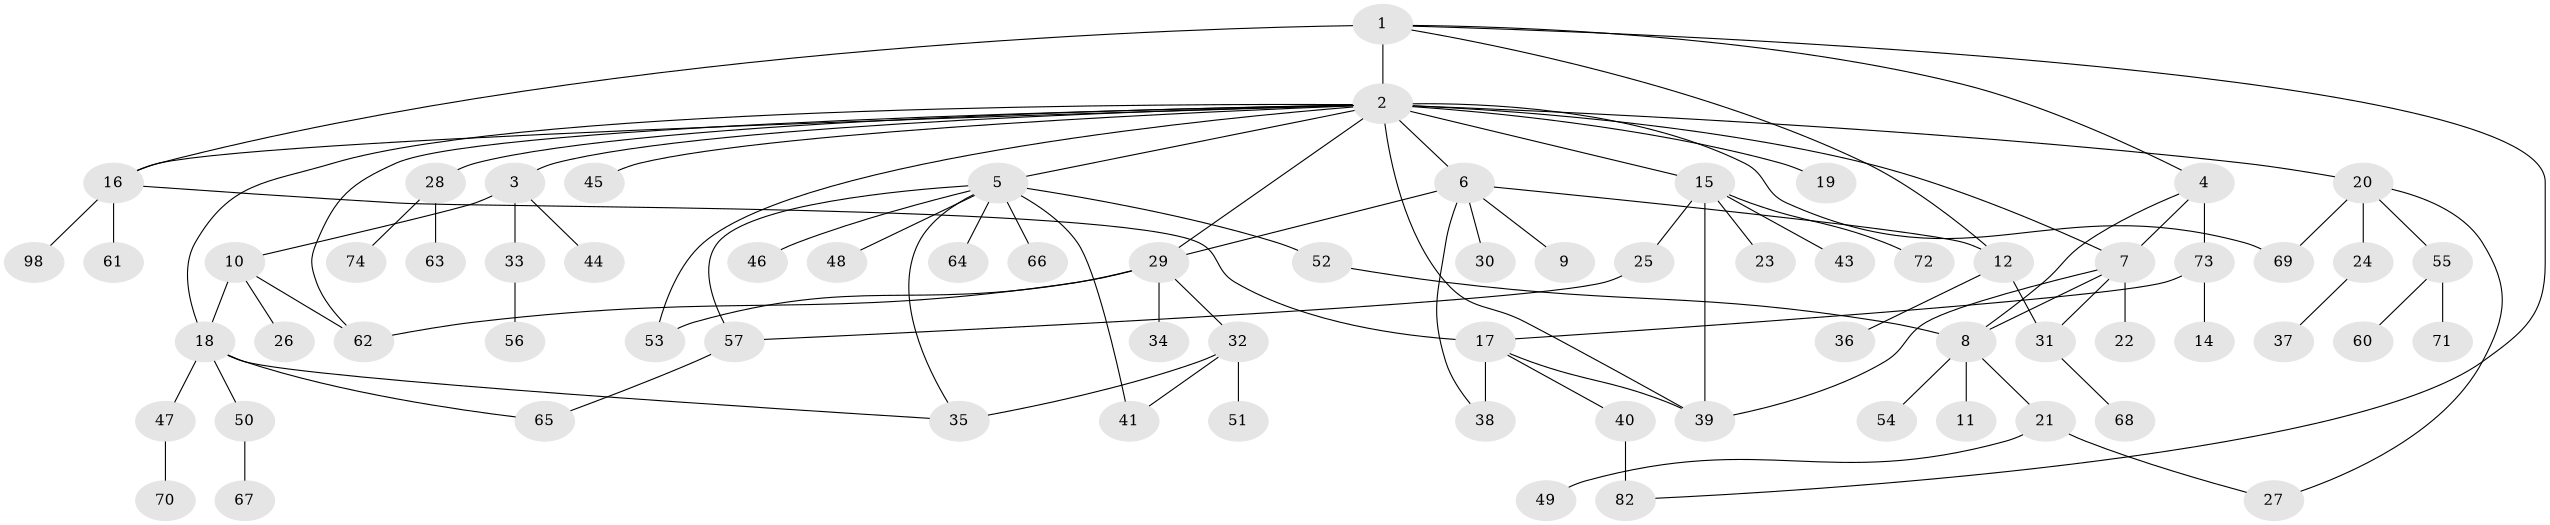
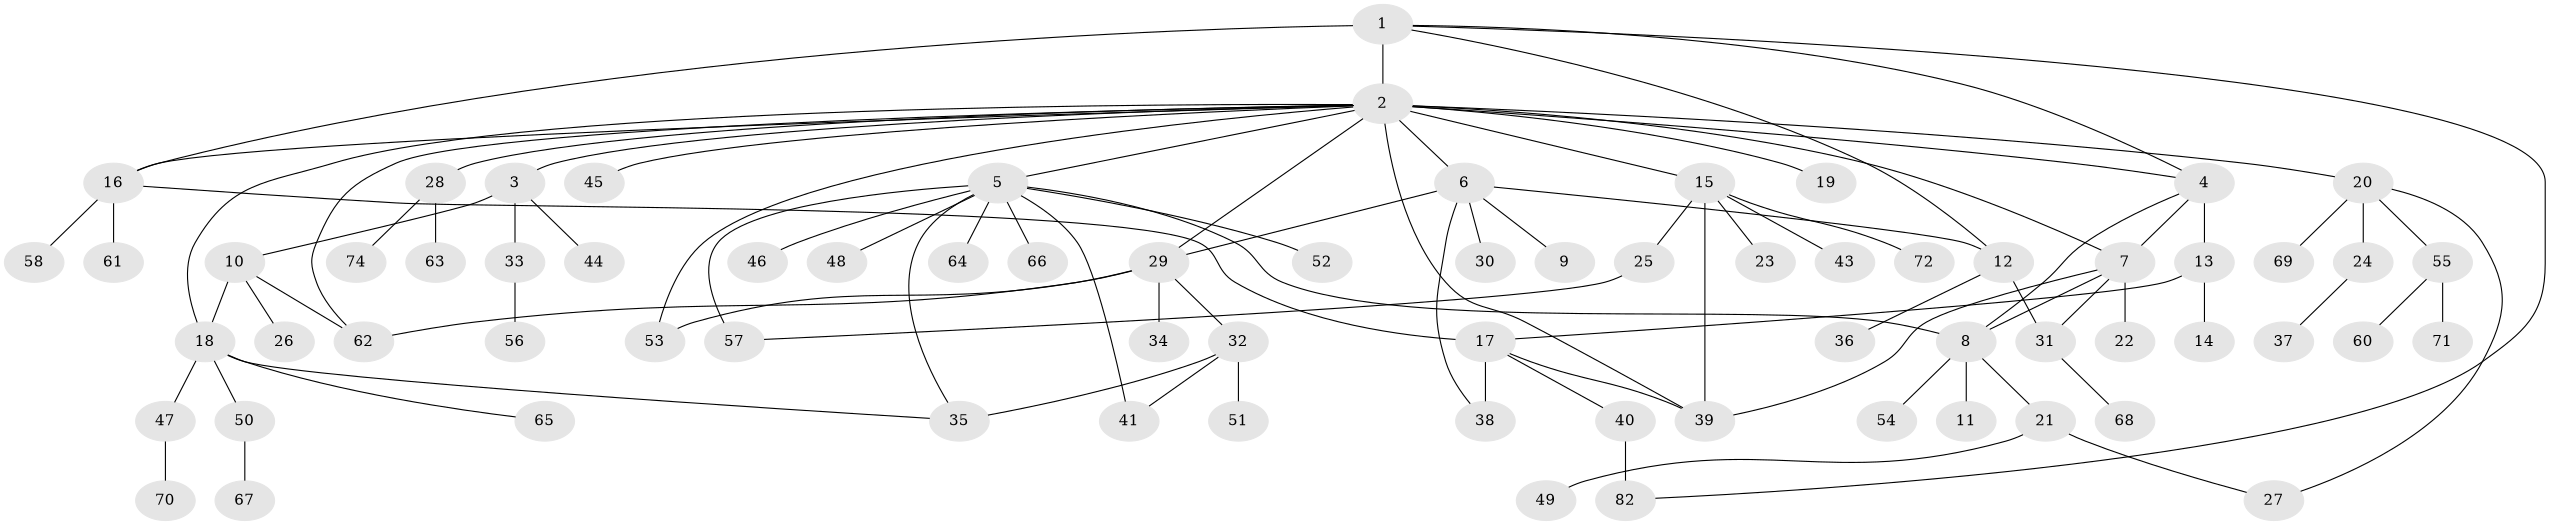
  graph {
    node [color=gray90 style=filled]
    edge [weight=1.0]
    1
    2
    4
    12
    16
    n6 [label=82]
    3
    5
    6
    7
    15
    18
    19
    20
    28
    29
    39
    45
    53
    62
    8
-   13 [label=73]
+   13
    31
    36
    17
-   58 [label=98]
+   58
    61
    10
    33
    44
    35
    41
    46
    48
    52
    57
    64
    66
    9
    30
    38
    22
    23
    25
    43
    72
    47
    50
    65
    24
    27
    55
    69
    63
    74
    32
    34
    26
    56
    11
    21
    54
    14
    68
    49
    40
    70
    67
    37
    60
    71
    51
    1 -- 2 [weight=9.0]
    1 -- 4
    1 -- 12
    1 -- 16
    1 -- n6
-   2 -- 69
+   2 -- 4
    2 -- 16
    2 -- 3
    2 -- 5
    2 -- 6
    2 -- 7
    2 -- 15
    2 -- 18
    2 -- 19
    2 -- 20
    2 -- 28
    2 -- 29
    2 -- 39
    2 -- 45
    2 -- 53
    2 -- 62
    4 -- 7
    4 -- 8
    4 -- 13 [weight=6.0]
    12 -- 31
    12 -- 36 [weight=3.0]
    16 -- 17
    16 -- 58 [weight=3.0]
    16 -- 61
    3 -- 10
    3 -- 33
    3 -- 44
-   52 -- 8
+   5 -- 8
    5 -- 35
    5 -- 41
    5 -- 46
    5 -- 48
    5 -- 52
    5 -- 57
    5 -- 64
    5 -- 66
    6 -- 12
    6 -- 29
    6 -- 9
    6 -- 30
    6 -- 38
    7 -- 39
    7 -- 8
    7 -- 31
    7 -- 22 [weight=2.0]
    15 -- 39
    15 -- 23
    15 -- 25
    15 -- 43
    15 -- 72
    18 -- 35
    18 -- 47
    18 -- 50
    18 -- 65
    20 -- 24
    20 -- 27
    20 -- 55
    20 -- 69
    28 -- 63
    28 -- 74
    29 -- 53
    29 -- 62
    29 -- 32
    29 -- 34
    8 -- 11
    8 -- 21
    8 -- 54 [weight=2.0]
    13 -- 17
    13 -- 14
    31 -- 68
    17 -- 39
    17 -- 38 [weight=3.0]
    17 -- 40
    10 -- 18
    10 -- 62
    10 -- 26
    33 -- 56
-   57 -- 65
    25 -- 57
    47 -- 70
    50 -- 67
    24 -- 37
    55 -- 60
    55 -- 71
    32 -- 35 [weight=2.0]
    32 -- 41
    32 -- 51
    21 -- 27
    21 -- 49
    40 -- n6 [weight=4.0]
  }
